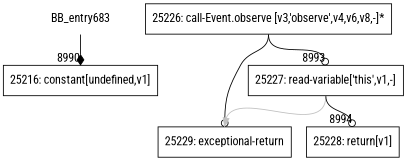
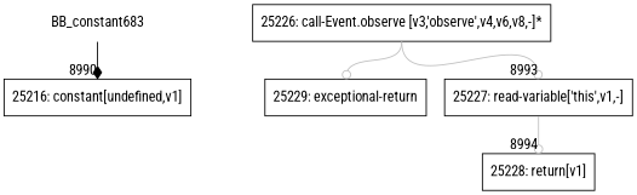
  digraph {
    fontname="Roboto Condensed"
    rankdir=TD
    node [fontname="Roboto Condensed" shape=record]
    edge [arrowhead=odot fontname="Roboto Condensed" headport=n tailport=s]
-   BB_entry683 [shape=none]
+   BB_entry683 [shape=none label=BB_constant683]
    n2 [label="{25216: constant[undefined,v1]}"]
    n3 [label="{25226: call-Event.observe [v3,'observe',v4,v6,v8,-]*}"]
    n4 [label="{25229: exceptional-return}"]
    n5 [label="{25227: read-variable['this',v1,-]}"]
    n6 [label="{25228: return[v1]}"]
    BB_entry683 -> n2 [arrowhead=diamond headlabel="    8990"]
-   n3 -> n4 [color=black]
-   n3 -> n5 [headlabel="      8993"]
-   n5 -> n4 [arrowhead=normal color=gray]
-   n5 -> n6 [headlabel="      8994"]
+   n3 -> n4 [color=gray]
+   n3 -> n5 [headlabel="      8993" color=gray]
+   n5 -> n6 [headlabel="      8994" color=gray]
  }
